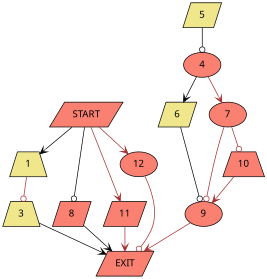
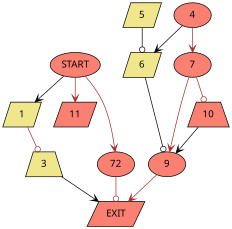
  digraph {
    fontname="Noto Sans"
    node [fillcolor=salmon fontname="Noto Sans" shape=parallelogram style=filled]
    edge [arrowhead=vee color=brown fontname="Noto Sans"]
-   n1 [label=START]
-   1 [fillcolor=khaki shape=trapezium]
-   8
+   n1 [label=START shape=ellipse]
+   1 [fillcolor=khaki]
    11
-   12 [shape=ellipse]
+   12 [shape=ellipse label=72]
    3 [fillcolor=khaki shape=trapezium]
    n7 [label=EXIT]
    4 [shape=ellipse]
    6 [fillcolor=khaki]
    7 [shape=ellipse]
    5 [fillcolor=khaki]
    9 [shape=ellipse]
    10 [shape=trapezium]
    n1 -> 1 [color=black]
-   n1 -> 8 [arrowhead=odot color=black]
    n1 -> 11
    n1 -> 12
    1 -> 3 [arrowhead=odot]
-   8 -> n7 [color=black]
-   11 -> n7
    12 -> n7 [arrowhead=odot]
    3 -> n7 [color=black]
    4 -> 6 [color=black]
    4 -> 7
    6 -> 9 [arrowhead=odot color=black]
-   7 -> 9 [arrowhead=odot]
+   7 -> 9
    7 -> 10 [arrowhead=odot]
-   5 -> 4 [arrowhead=odot color=black]
+   5 -> 6 [arrowhead=odot color=black]
    9 -> n7
-   10 -> 9
+   10 -> 9 [color=black]
  }
